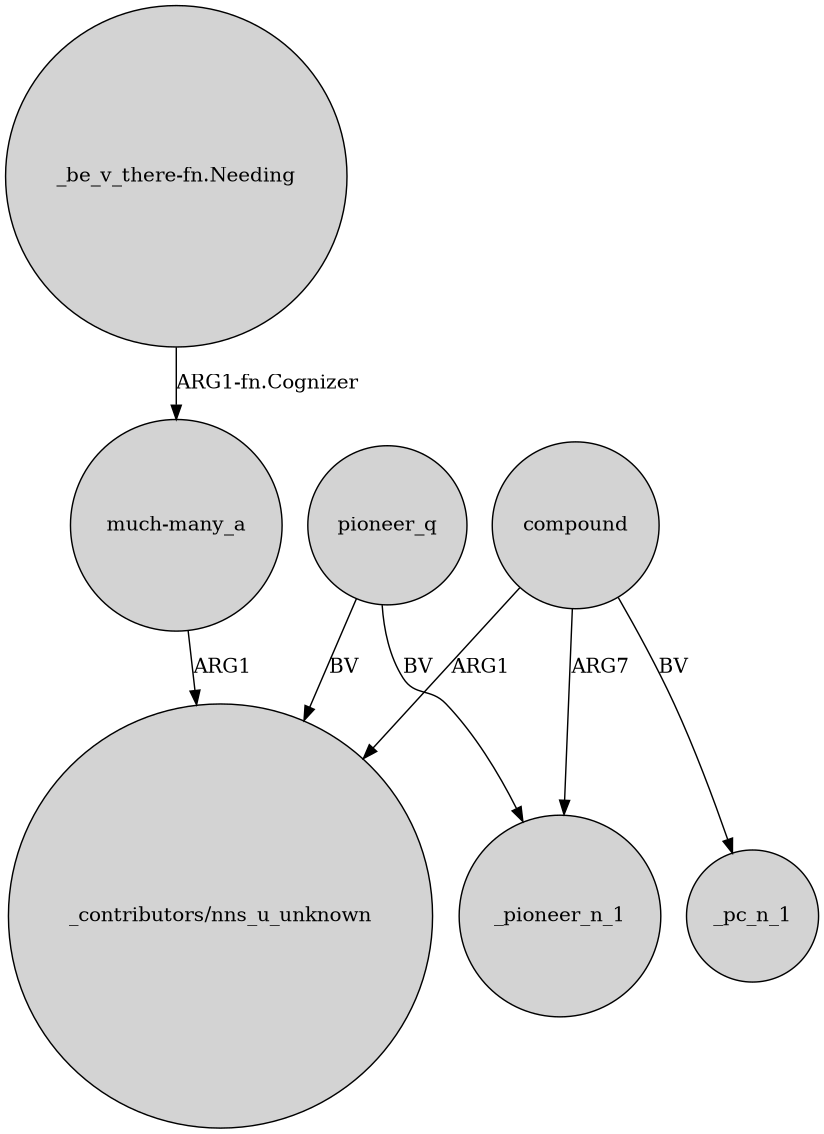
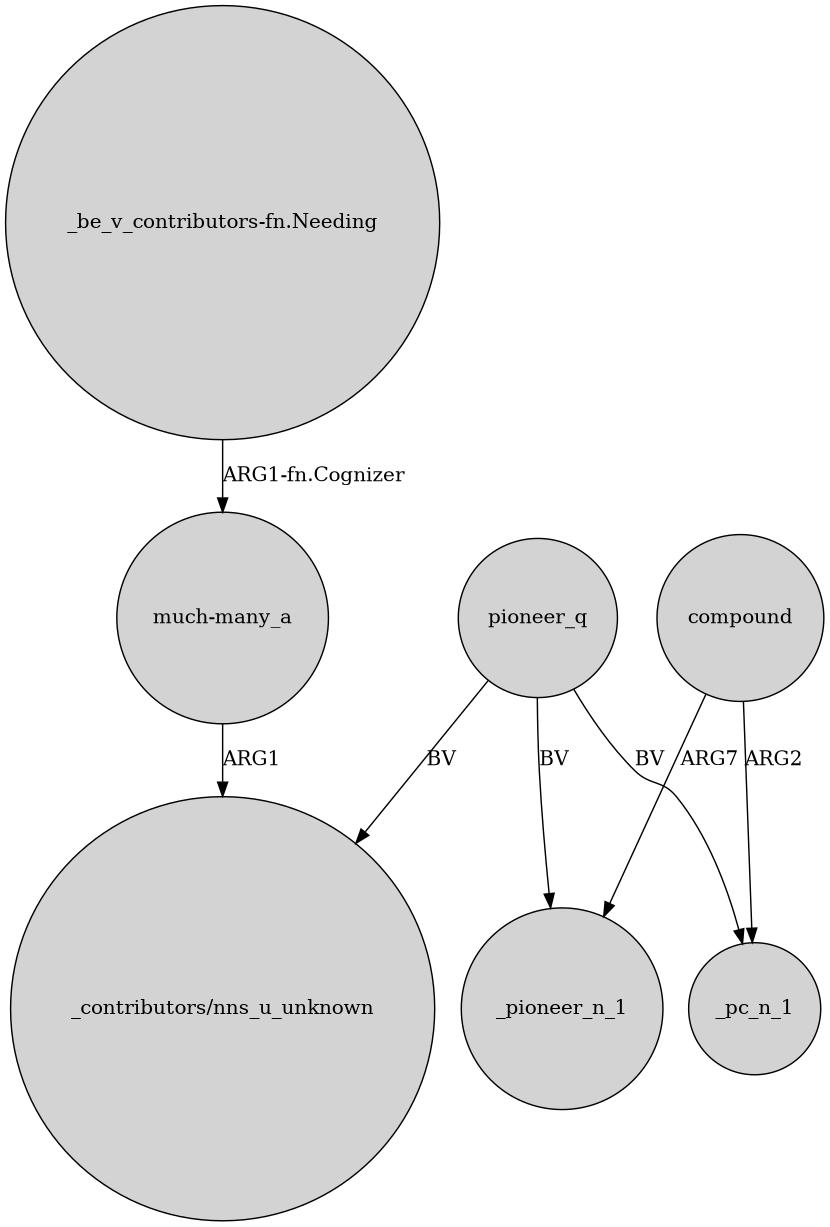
  digraph {
    node [shape=circle style=filled]
    "much-many_a"
    "_contributors/nns_u_unknown"
    n3 [label=pioneer_q]
    _pc_n_1
    _pioneer_n_1
-   "_be_v_there-fn.Needing"
+   "_be_v_there-fn.Needing" [label="_be_v_contributors-fn.Needing"]
    compound
    "much-many_a" -> "_contributors/nns_u_unknown" [label=ARG1]
    n3 -> "_contributors/nns_u_unknown" [label=BV]
+   n3 -> _pc_n_1 [label=BV]
    n3 -> _pioneer_n_1 [label=BV]
    "_be_v_there-fn.Needing" -> "much-many_a" [label="ARG1-fn.Cognizer"]
-   compound -> "_contributors/nns_u_unknown" [label=ARG1]
-   compound -> _pc_n_1 [label=BV]
+   compound -> _pc_n_1 [label=ARG2]
    compound -> _pioneer_n_1 [label=ARG7]
  }
